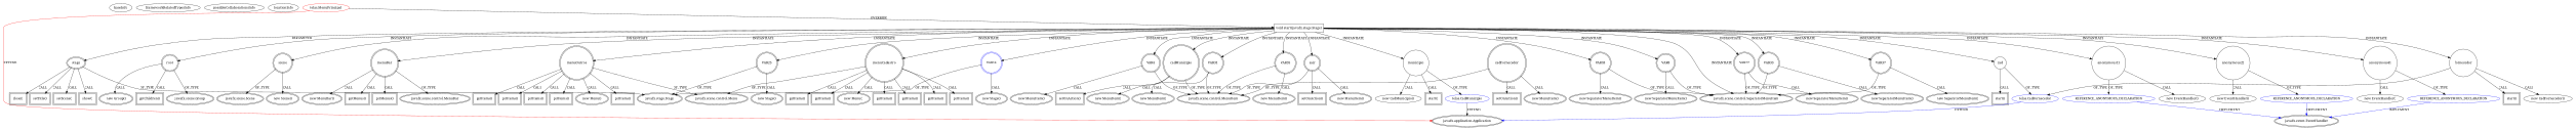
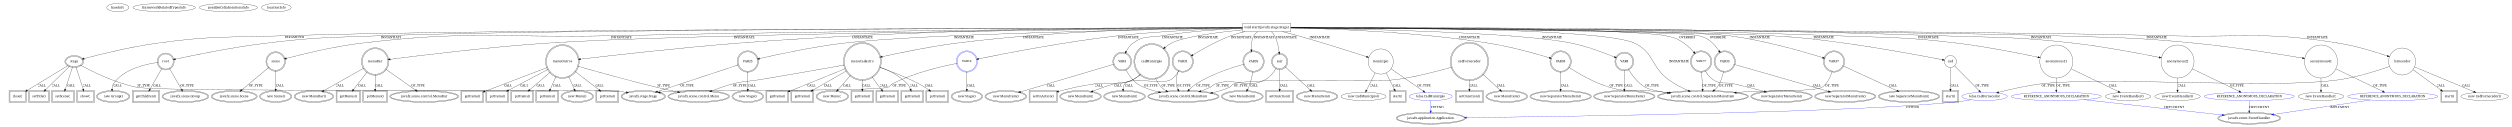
  digraph {
    fontname="Noto Serif"
    node [fontname="Noto Serif" isFrameworkType=true vertexType=VARIABLE_EXPRESION peripheries=2]
    edge [fontname="Noto Serif"]
    baseInfo [category=extension_graph graphId=4699 isAnonymous=false possibleRelation=true isFrameworkType="" vertexType="" peripheries=""]
    frameworkRelatedTypesInfo [0="javafx.application.Application" isFrameworkType="" vertexType="" peripheries=""]
    possibleCollaborationsInfo [0="4699~OVERRIDING_METHOD_DECLARATION-INSTANTIATION-~javafx.application.Application ~javafx.event.EventHandler ~false~true" 1="4699~OVERRIDING_METHOD_DECLARATION-METHOD_CALL-OVERRIDING_METHOD_DECLARATION-INSTANTIATION-~javafx.application.Application ~javafx.application.Application ~false~false" 2="4699~OVERRIDING_METHOD_DECLARATION-INSTANTIATION-~javafx.application.Application ~javafx.application.Application ~false~false" isFrameworkType="" vertexType="" peripheries=""]
    locationInfo [contextSignature=MenuPrincipal filePath="/viniciusbellini-Praticando/Praticando-master/src/telas/MenuPrincipal.java" graphId=4699 projectName="viniciusbellini-Praticando" isFrameworkType="" vertexType="" peripheries=""]
-   n5 [color=red isFrameworkType=false label="telas.MenuPrincipal" vertexType=ROOT_CLIENT_CLASS_DECLARATION peripheries=""]
    n6 [label="javafx.application.Application" vertexType=FRAMEWORK_CLASS_TYPE]
    n7 [isFrameworkType=false label="void start(javafx.stage.Stage)" shape=box vertexType=OVERRIDING_METHOD_DECLARATION peripheries=""]
    n8 [label=stage vertexType=PARAMETER_DECLARATION]
    n9 [label=root shape=circle]
    n10 [label=scene shape=circle]
    n11 [label=menuBar shape=circle]
    n12 [label=menuCadastro shape=circle]
    n13 [label=VAR6 shape=circle]
    n14 [label=VAR8 shape=circle]
    n15 [isFrameworkType=false label=anonymous11 shape=circle peripheries=""]
    n16 [isFrameworkType=false label=fornecedor shape=circle peripheries=""]
    n17 [color=blue label=VAR14 shape=circle]
    n18 [isFrameworkType=false label=cad shape=circle peripheries=""]
    n19 [label=VAR18 shape=circle]
    n20 [label=cadMunicipio shape=circle]
    n21 [isFrameworkType=false label=anonymous22 shape=circle peripheries=""]
    n22 [isFrameworkType=false label=municipio shape=circle peripheries=""]
    n23 [label=VAR25 shape=circle]
    n24 [label=VAR27 shape=circle]
    n25 [label=menuOutros shape=circle]
    n26 [label=VAR31 shape=circle]
    n27 [label=VAR33 shape=circle]
    n28 [label=VAR35 shape=circle]
    n29 [label=VAR37 shape=circle]
    n30 [label=sair shape=circle]
    n31 [isFrameworkType=false label=anonymous41 shape=circle peripheries=""]
    n32 [label="javafx.scene.control.SeparatorMenuItem" vertexType=FRAMEWORK_CLASS_TYPE]
    n33 [label="javafx.stage.Stage" vertexType=FRAMEWORK_CLASS_TYPE]
    n34 [label="setTitle()" shape=box vertexType=INSIDE_CALL]
    n35 [label="close()" shape=box vertexType=INSIDE_CALL]
    n36 [label="setScene()" shape=box vertexType=INSIDE_CALL]
    n37 [label="show()" shape=box vertexType=INSIDE_CALL]
    n38 [label="javafx.scene.Group" vertexType=FRAMEWORK_CLASS_TYPE]
    n39 [label="new Group()" vertexType=CONSTRUCTOR_CALL]
    n40 [label="getChildren()" shape=box vertexType=INSIDE_CALL]
    n41 [label="javafx.scene.Scene" vertexType=FRAMEWORK_CLASS_TYPE]
    n42 [label="new Scene()" vertexType=CONSTRUCTOR_CALL]
    n43 [label="javafx.scene.control.MenuBar" vertexType=FRAMEWORK_CLASS_TYPE]
    n44 [label="new MenuBar()" vertexType=CONSTRUCTOR_CALL]
    n45 [label="getMenus()" shape=box vertexType=INSIDE_CALL]
    n46 [label="getMenus()" shape=box vertexType=INSIDE_CALL]
    n47 [label="javafx.scene.control.Menu" vertexType=FRAMEWORK_CLASS_TYPE]
    n48 [label="new Menu()" vertexType=CONSTRUCTOR_CALL]
    n49 [label="getItems()" shape=box vertexType=INSIDE_CALL]
    n50 [label="getItems()" shape=box vertexType=INSIDE_CALL]
    n51 [label="getItems()" shape=box vertexType=INSIDE_CALL]
    n52 [label="getItems()" shape=box vertexType=INSIDE_CALL]
    n53 [label="getItems()" shape=box vertexType=INSIDE_CALL]
    n54 [label="getItems()" shape=box vertexType=INSIDE_CALL]
    n55 [label="javafx.scene.control.MenuItem" vertexType=FRAMEWORK_CLASS_TYPE]
    n56 [label="new MenuItem()" vertexType=CONSTRUCTOR_CALL]
    n57 [label="new SeparatorMenuItem()" vertexType=CONSTRUCTOR_CALL]
    n58 [label=cadFornecedor shape=circle]
    n59 [label="new MenuItem()" vertexType=CONSTRUCTOR_CALL]
    n60 [label="setOnAction()" shape=box vertexType=INSIDE_CALL]
    n61 [color=blue isFrameworkType=false label=REFERENCE_ANONYMOUS_DECLARATION vertexType=REFERENCE_ANONYMOUS_DECLARATION peripheries=""]
    n62 [isFrameworkType=false label="new EventHandler()" vertexType=CONSTRUCTOR_CALL peripheries=""]
    n63 [color=blue isFrameworkType=false label="telas.CadFornecedor" vertexType=REFERENCE_CLIENT_CLASS_DECLARATION peripheries=""]
    n64 [isFrameworkType=false label="new CadFornecedor()" vertexType=CONSTRUCTOR_CALL peripheries=""]
    n65 [label="start()" shape=box vertexType=INSIDE_CALL]
    n66 [label="new Stage()" vertexType=CONSTRUCTOR_CALL]
    n67 [label="start()" shape=box vertexType=INSIDE_CALL]
    n68 [label="new SeparatorMenuItem()" vertexType=CONSTRUCTOR_CALL]
    n69 [label="new MenuItem()" vertexType=CONSTRUCTOR_CALL]
    n70 [label="setOnAction()" shape=box vertexType=INSIDE_CALL]
    n71 [color=blue isFrameworkType=false label=REFERENCE_ANONYMOUS_DECLARATION vertexType=REFERENCE_ANONYMOUS_DECLARATION peripheries=""]
    n72 [isFrameworkType=false label="new EventHandler()" vertexType=CONSTRUCTOR_CALL peripheries=""]
    n73 [color=blue isFrameworkType=false label="telas.CadMunicipio" vertexType=REFERENCE_CLIENT_CLASS_DECLARATION peripheries=""]
    n74 [isFrameworkType=false label="new CadMunicipio()" vertexType=CONSTRUCTOR_CALL peripheries=""]
    n75 [label="start()" shape=box vertexType=INSIDE_CALL]
    n76 [label="new Stage()" vertexType=CONSTRUCTOR_CALL]
    n77 [label="new SeparatorMenuItem()" vertexType=CONSTRUCTOR_CALL]
    n78 [label="new Menu()" vertexType=CONSTRUCTOR_CALL]
    n79 [label="getItems()" shape=box vertexType=INSIDE_CALL]
    n80 [label="getItems()" shape=box vertexType=INSIDE_CALL]
    n81 [label="getItems()" shape=box vertexType=INSIDE_CALL]
    n82 [label="getItems()" shape=box vertexType=INSIDE_CALL]
    n83 [label="getItems()" shape=box vertexType=INSIDE_CALL]
    n84 [label="new MenuItem()" vertexType=CONSTRUCTOR_CALL]
    n85 [label="new SeparatorMenuItem()" vertexType=CONSTRUCTOR_CALL]
    n86 [label="new MenuItem()" vertexType=CONSTRUCTOR_CALL]
    n87 [label="new SeparatorMenuItem()" vertexType=CONSTRUCTOR_CALL]
    n88 [label="new MenuItem()" vertexType=CONSTRUCTOR_CALL]
    n89 [label="setOnAction()" shape=box vertexType=INSIDE_CALL]
    n90 [color=blue isFrameworkType=false label=REFERENCE_ANONYMOUS_DECLARATION vertexType=REFERENCE_ANONYMOUS_DECLARATION peripheries=""]
    n91 [isFrameworkType=false label="new EventHandler()" vertexType=CONSTRUCTOR_CALL peripheries=""]
    n92 [label="javafx.event.EventHandler" vertexType=FRAMEWORK_INTERFACE_TYPE]
-   n5 -> n6 [color=red label=EXTEND]
-   n5 -> n7 [label=OVERRIDE]
    n7 -> n8 [label=PARAMETER]
    n7 -> n9 [label=INSTANTIATE]
    n7 -> n10 [label=INSTANTIATE]
    n7 -> n11 [label=INSTANTIATE]
    n7 -> n12 [label=INSTANTIATE]
    n7 -> n13 [label=INSTANTIATE]
    n7 -> n14 [label=INSTANTIATE]
    n7 -> n15 [label=INSTANTIATE]
    n7 -> n16 [label=INSTANTIATE]
    n7 -> n17 [label=INSTANTIATE]
    n7 -> n18 [label=INSTANTIATE]
    n7 -> n19 [label=INSTANTIATE]
    n7 -> n20 [label=INSTANTIATE]
    n7 -> n21 [label=INSTANTIATE]
    n7 -> n22 [label=INSTANTIATE]
    n7 -> n23 [label=INSTANTIATE]
-   n7 -> n24 [label=INSTANTIATE]
+   n7 -> n24 [label=OVERRIDE]
    n7 -> n25 [label=INSTANTIATE]
    n7 -> n26 [label=INSTANTIATE]
-   n7 -> n27 [label=INSTANTIATE]
+   n7 -> n27 [label=OVERRIDE]
    n7 -> n28 [label=INSTANTIATE]
    n7 -> n29 [label=INSTANTIATE]
    n7 -> n30 [label=INSTANTIATE]
    n7 -> n31 [label=INSTANTIATE]
    n7 -> n32 [label=INSTANTIATE]
    n8 -> n33 [label=OF_TYPE]
    n8 -> n34 [label=CALL]
    n8 -> n35 [label=CALL]
    n8 -> n36 [label=CALL]
    n8 -> n37 [label=CALL]
    n9 -> n38 [label=OF_TYPE]
    n9 -> n39 [label=CALL]
    n9 -> n40 [label=CALL]
    n10 -> n41 [label=OF_TYPE]
    n10 -> n42 [label=CALL]
    n11 -> n43 [label=OF_TYPE]
    n11 -> n44 [label=CALL]
    n11 -> n45 [label=CALL]
    n11 -> n46 [label=CALL]
    n12 -> n47 [label=OF_TYPE]
    n12 -> n48 [label=CALL]
    n12 -> n49 [label=CALL]
    n12 -> n50 [label=CALL]
    n12 -> n51 [label=CALL]
    n12 -> n52 [label=CALL]
    n12 -> n53 [label=CALL]
    n12 -> n54 [label=CALL]
    n13 -> n55 [label=OF_TYPE]
    n13 -> n56 [label=CALL]
    n14 -> n32 [label=OF_TYPE]
    n14 -> n57 [label=CALL]
    n15 -> n61 [label=OF_TYPE]
    n15 -> n62 [label=CALL]
    n16 -> n63 [label=OF_TYPE]
    n16 -> n64 [label=CALL]
    n16 -> n65 [label=CALL]
    n17 -> n33 [label=OF_TYPE]
    n17 -> n66 [label=CALL]
    n18 -> n63 [label=OF_TYPE]
    n18 -> n67 [label=CALL]
    n19 -> n32 [label=OF_TYPE]
    n19 -> n68 [label=CALL]
    n20 -> n55 [label=OF_TYPE]
    n20 -> n69 [label=CALL]
    n20 -> n70 [label=CALL]
    n21 -> n71 [label=OF_TYPE]
    n21 -> n72 [label=CALL]
    n22 -> n73 [label=OF_TYPE]
    n22 -> n74 [label=CALL]
    n22 -> n75 [label=CALL]
    n23 -> n33 [label=OF_TYPE]
    n23 -> n76 [label=CALL]
    n24 -> n32 [label=OF_TYPE]
    n24 -> n77 [label=CALL]
    n25 -> n47 [label=OF_TYPE]
    n25 -> n78 [label=CALL]
    n25 -> n79 [label=CALL]
    n25 -> n80 [label=CALL]
    n25 -> n81 [label=CALL]
    n25 -> n82 [label=CALL]
    n25 -> n83 [label=CALL]
    n26 -> n55 [label=OF_TYPE]
    n26 -> n84 [label=CALL]
    n27 -> n32 [label=OF_TYPE]
    n27 -> n85 [label=CALL]
    n28 -> n55 [label=OF_TYPE]
    n28 -> n86 [label=CALL]
    n29 -> n32 [label=OF_TYPE]
    n29 -> n87 [label=CALL]
    n30 -> n55 [label=OF_TYPE]
    n30 -> n88 [label=CALL]
    n30 -> n89 [label=CALL]
    n31 -> n90 [label=OF_TYPE]
    n31 -> n91 [label=CALL]
    n58 -> n55 [label=OF_TYPE]
    n58 -> n59 [label=CALL]
    n58 -> n60 [label=CALL]
    n61 -> n92 [color=blue label=IMPLEMENT]
    n63 -> n6 [color=blue label=EXTEND]
    n71 -> n92 [color=blue label=IMPLEMENT]
-   n73 -> n6 [color=black label=EXTEND]
+   n73 -> n6 [color=blue label=EXTEND]
    n90 -> n92 [color=blue label=IMPLEMENT]
  }
